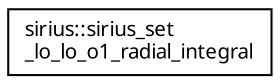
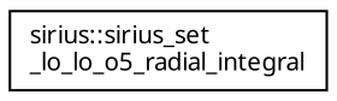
  digraph {
    rankdir=LR
    fontname="Noto Sans"
-   n1 [color=black fillcolor=white fontname="Noto Sans" fontsize=10 height=0.2 label="sirius::sirius_set\l_lo_lo_o1_radial_integral" shape=record style=filled width=0.4]
+   n1 [color=black fillcolor=white fontname="Noto Sans" fontsize=10 height=0.2 label="sirius::sirius_set\l_lo_lo_o5_radial_integral" shape=record style=filled width=0.4]
  }
